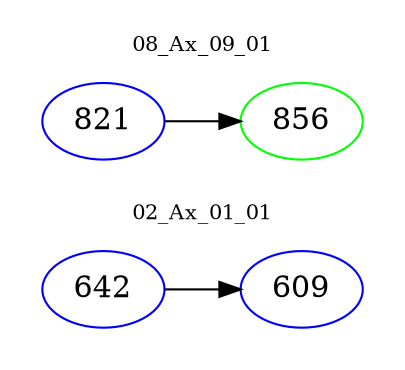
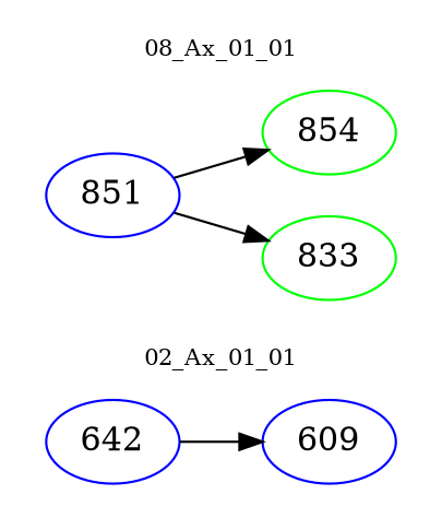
  digraph {
    rankdir=LR
    node [color=blue]
    edge [color=black]
    n1 [label=642]
    n2 [label=609]
-   n3 [label=821]
-   n5 [color=green label=856]
+   n3 [label=851]
+   n4 [color=green label=833]
+   n5 [color=green label=854]
    subgraph cluster_1 {
      color=white
      fontsize=10
      label="02_Ax_01_01"
      n1
      n2
    }
    subgraph cluster_2 {
      color=white
      fontsize=10
-     label="08_Ax_09_01"
+     label="08_Ax_01_01"
      n3
+     n4
      n5
    }
    n1 -> n2
+   n3 -> n4
    n3 -> n5
  }
